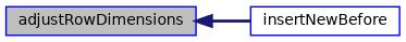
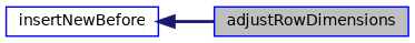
  digraph {
    rankdir=LR
    node [color=blue fontname=Helvetica fontsize=10 shape=record style=filled]
    n1 [fillcolor=grey75 fontcolor=black height=0.2 label=adjustRowDimensions width=0.4]
    n2 [fillcolor=white height=0.2 label=insertNewBefore width=0.4]
-   n1 -> n2 [color=midnightblue dir=back fontname=Helvetica fontsize=10 labelfontname=Helvetica labelfontsize=10 style=bold]
+   n2 -> n1 [color=midnightblue dir=back fontname=Helvetica fontsize=10 labelfontname=Helvetica labelfontsize=10 style=bold]
  }
